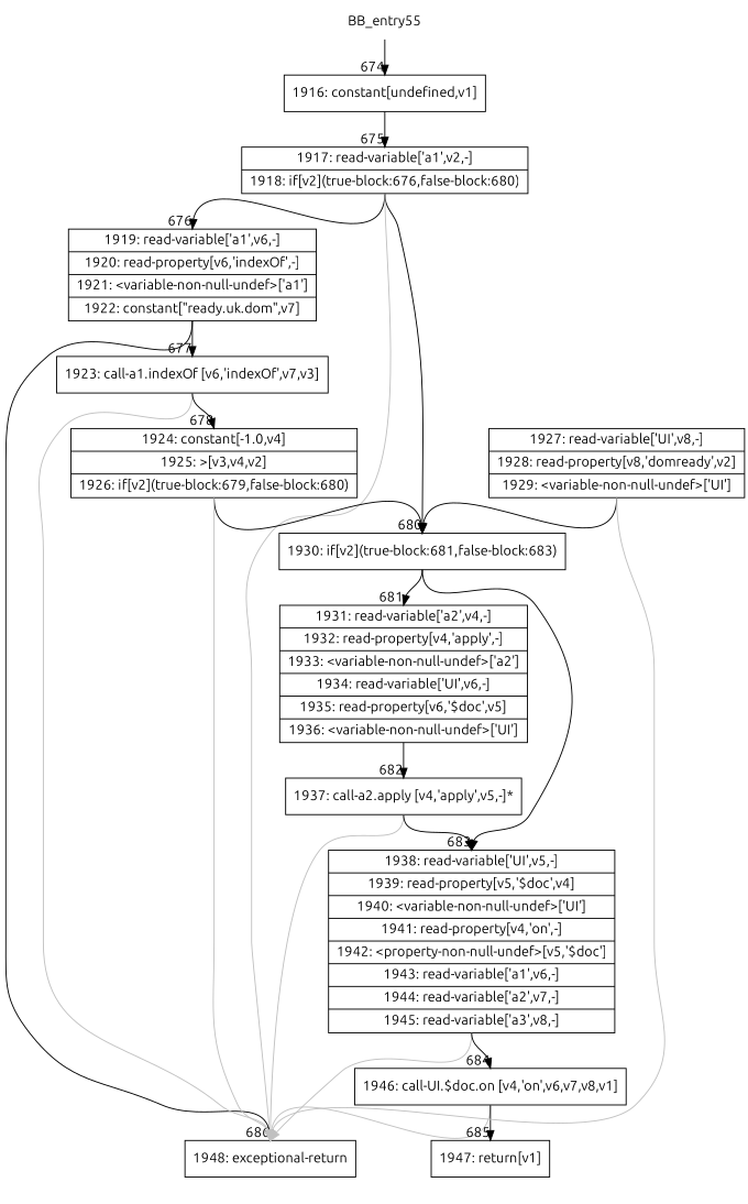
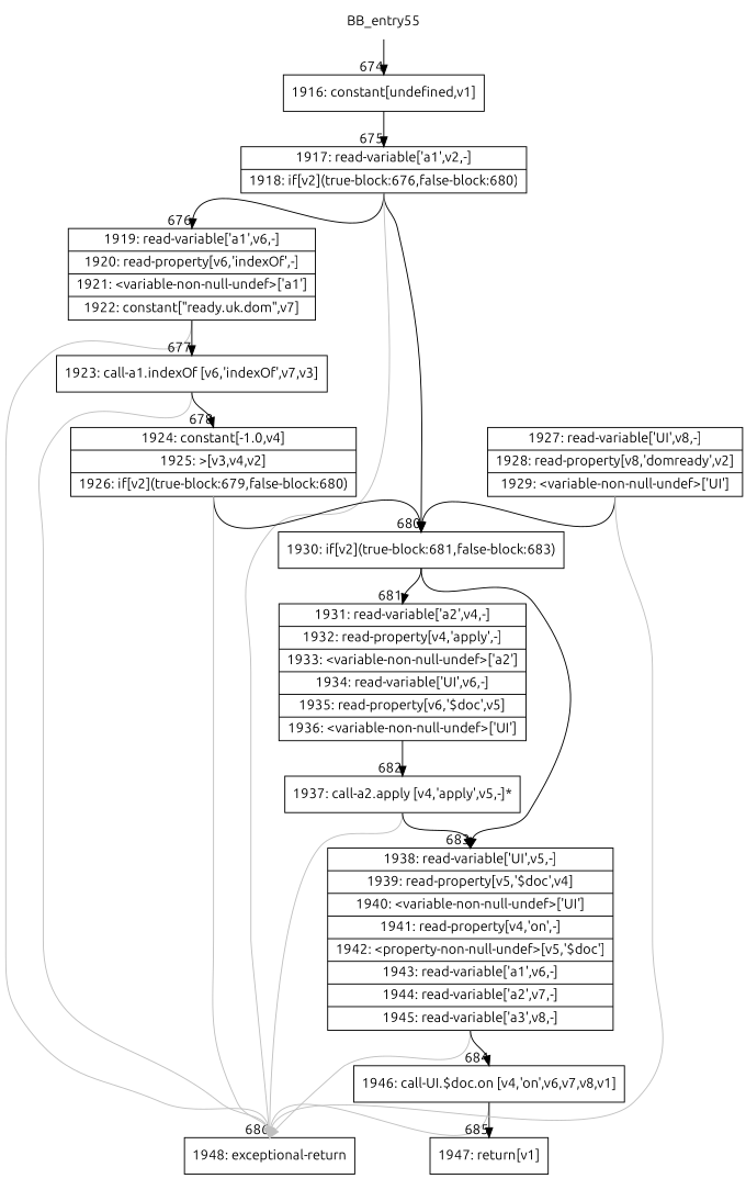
  digraph {
    fontname=Ubuntu
    rankdir=TD
    node [fontname=Ubuntu shape=record]
    edge [fontname=Ubuntu headport=n tailport=s]
    BB_entry55 [shape=none]
    n2 [label="{1916: constant[undefined,v1]}"]
    n3 [label="{1917: read-variable['a1',v2,-]|1918: if[v2](true-block:676,false-block:680)}"]
    n4 [label="{1930: if[v2](true-block:681,false-block:683)}"]
    n5 [label="{1919: read-variable['a1',v6,-]|1920: read-property[v6,'indexOf',-]|1921: \<variable-non-null-undef\>['a1']|1922: constant[\"ready.uk.dom\",v7]}"]
    n6 [label="{1948: exceptional-return}"]
    n7 [label="{1931: read-variable['a2',v4,-]|1932: read-property[v4,'apply',-]|1933: \<variable-non-null-undef\>['a2']|1934: read-variable['UI',v6,-]|1935: read-property[v6,'$doc',v5]|1936: \<variable-non-null-undef\>['UI']}"]
    n8 [label="{1938: read-variable['UI',v5,-]|1939: read-property[v5,'$doc',v4]|1940: \<variable-non-null-undef\>['UI']|1941: read-property[v4,'on',-]|1942: \<property-non-null-undef\>[v5,'$doc']|1943: read-variable['a1',v6,-]|1944: read-variable['a2',v7,-]|1945: read-variable['a3',v8,-]}"]
    n9 [label="{1923: call-a1.indexOf [v6,'indexOf',v7,v3]}"]
    n10 [label="{1937: call-a2.apply [v4,'apply',v5,-]*}"]
    n11 [label="{1946: call-UI.$doc.on [v4,'on',v6,v7,v8,v1]}"]
    n12 [label="{1924: constant[-1.0,v4]|1925: \>[v3,v4,v2]|1926: if[v2](true-block:679,false-block:680)}"]
    n13 [label="{1927: read-variable['UI',v8,-]|1928: read-property[v8,'domready',v2]|1929: \<variable-non-null-undef\>['UI']}"]
    n14 [label="{1947: return[v1]}"]
    BB_entry55 -> n2 [headlabel="    674"]
    n2 -> n3 [headlabel="      675"]
    n3 -> n4 [headlabel="      680"]
    n3 -> n5 [headlabel="      676"]
    n3 -> n6 [color=gray headlabel="      686"]
    n4 -> n7 [headlabel="      681"]
    n4 -> n8 [headlabel="      683"]
-   n5 -> n6 [color=black]
+   n5 -> n6 [color=gray]
    n5 -> n9 [headlabel="      677"]
    n7 -> n10 [headlabel="      682"]
    n8 -> n6 [color=gray]
    n8 -> n11 [headlabel="      684"]
    n9 -> n6 [color=gray]
    n9 -> n12 [headlabel="      678"]
    n10 -> n6 [color=gray]
    n10 -> n8
    n11 -> n6 [color=gray]
    n11 -> n14 [headlabel="      685"]
    n12 -> n4
    n12 -> n6 [color=gray]
    n13 -> n4
    n13 -> n6 [color=gray]
  }
